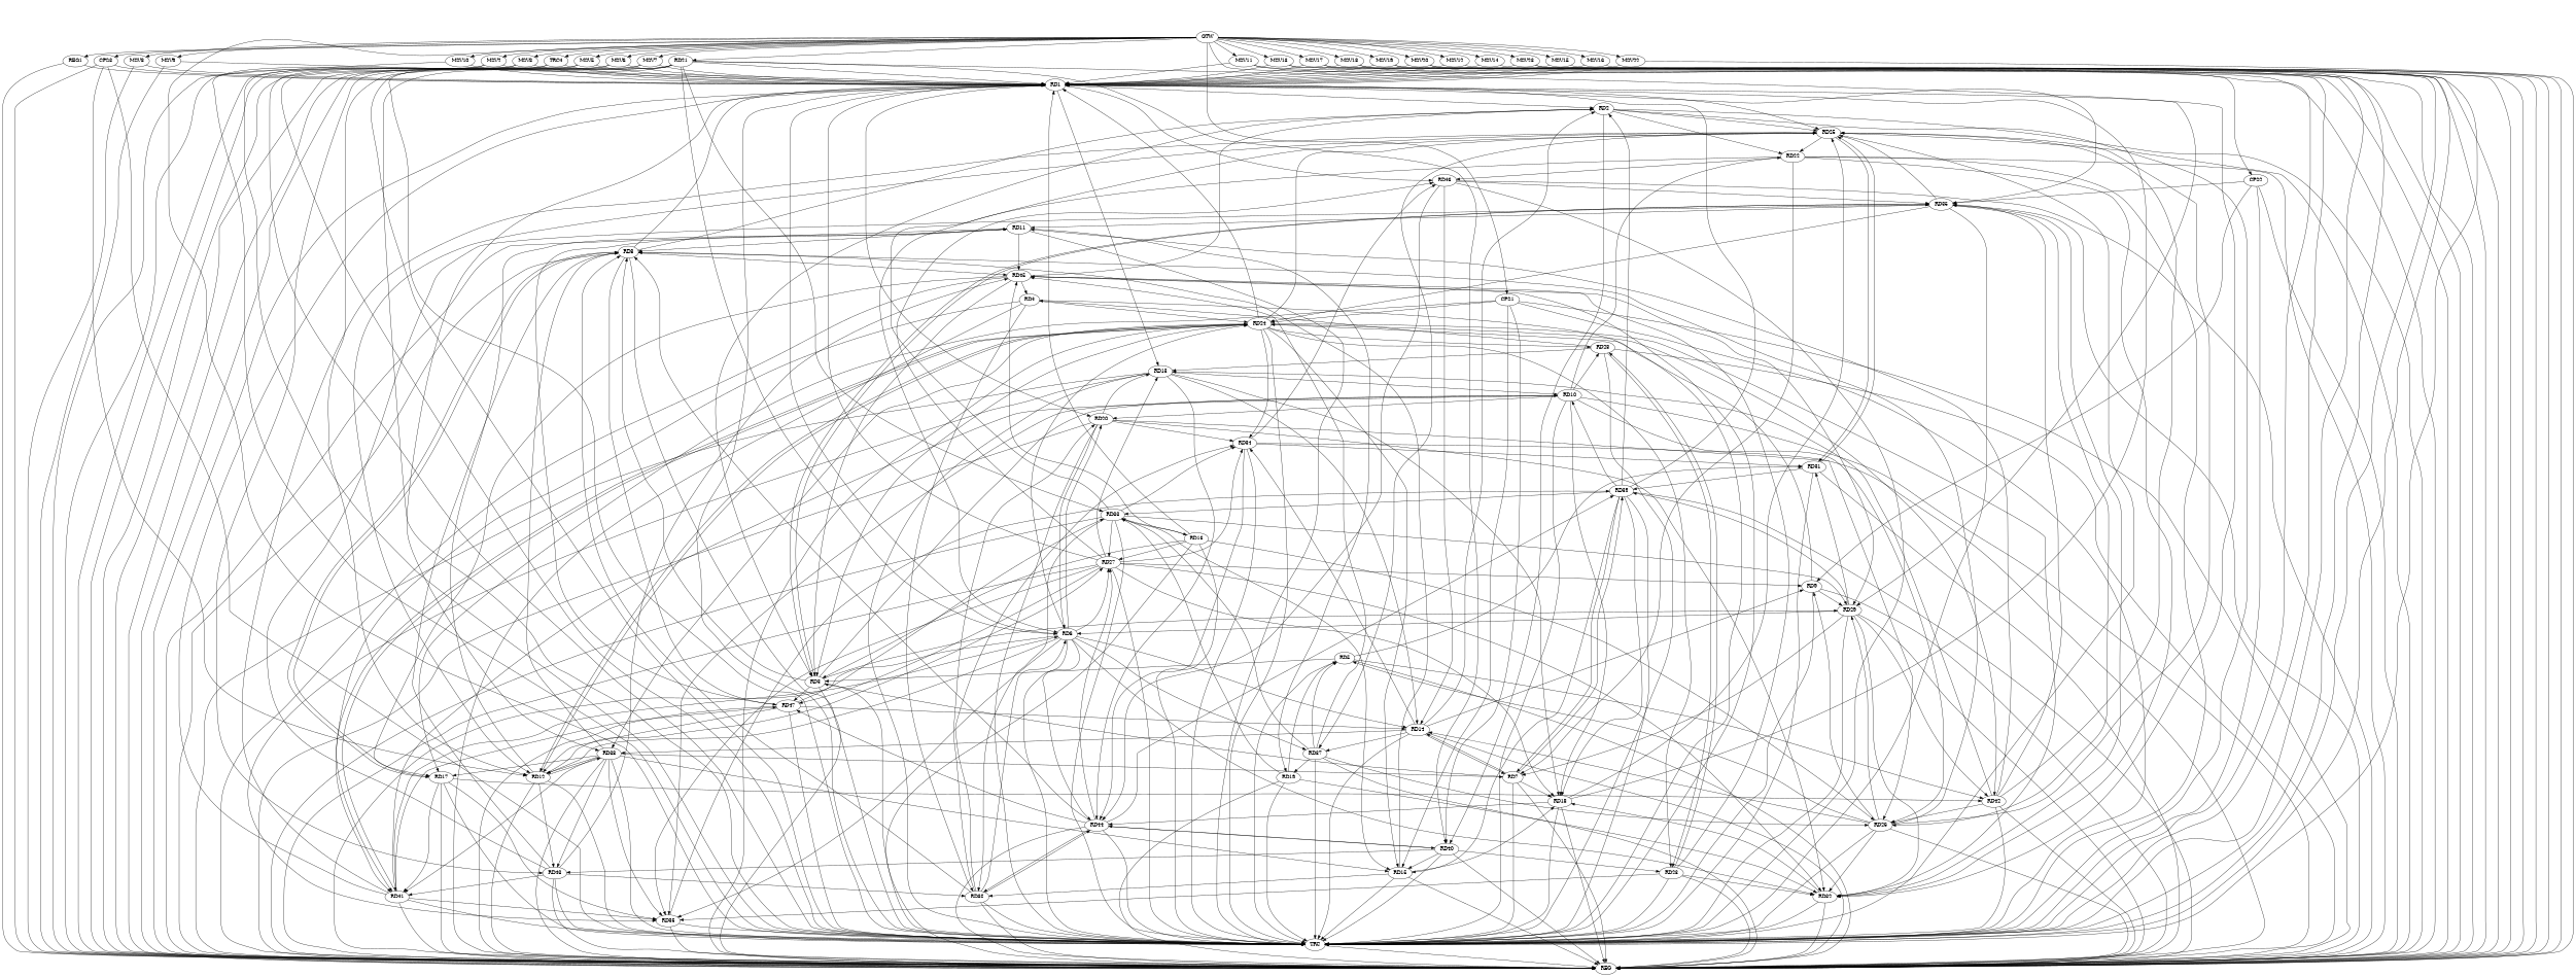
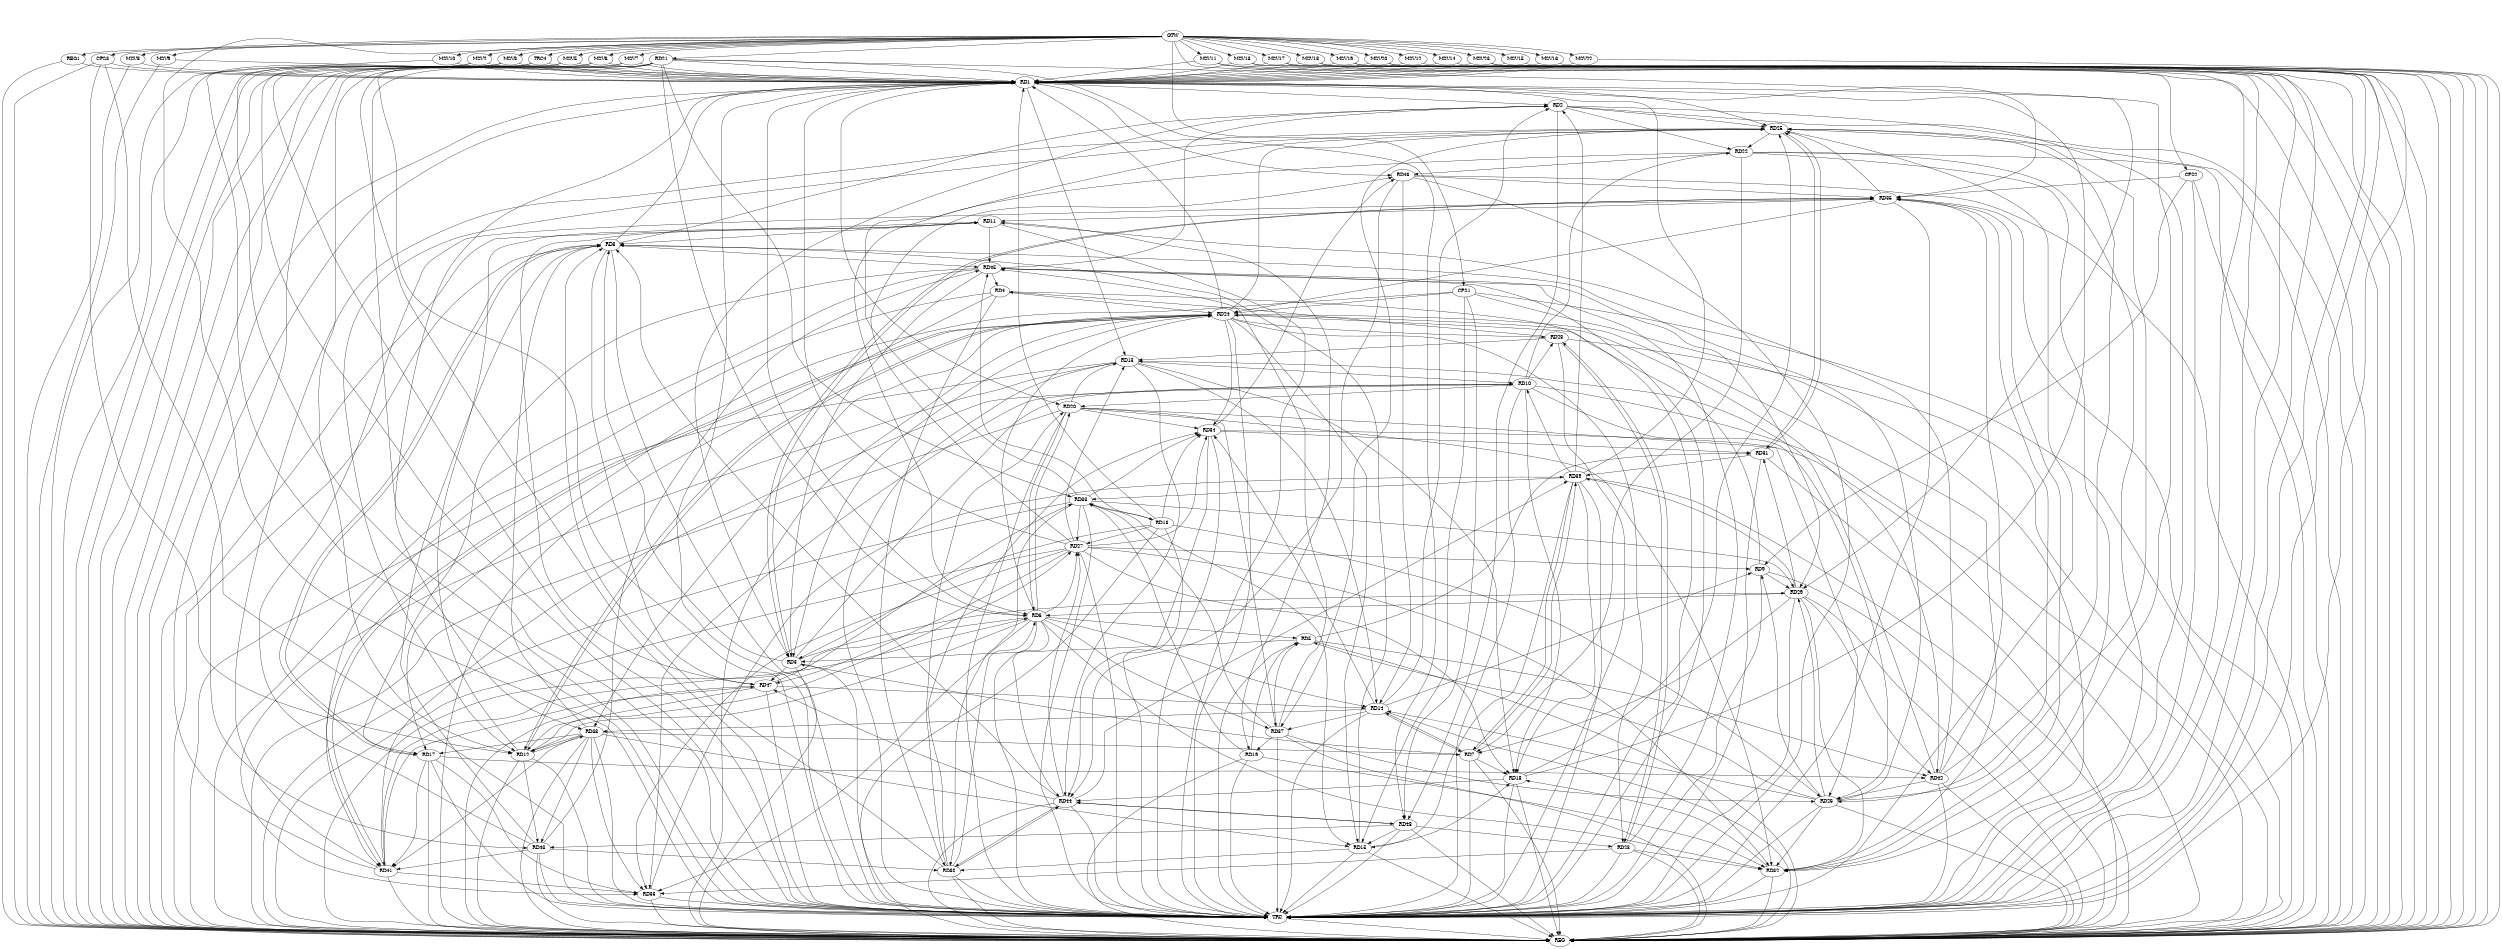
  strict digraph {
    n1 [label=RD1]
    n2 [label=RD2]
    n3 [label=RD13]
    n4 [label=RD20]
    n5 [label=RD25]
    n6 [label=RD29]
    n7 [label=RD35]
    n8 [label=RD38]
    n9 [label=RD46]
    n10 [label=REG]
    n11 [label=TRC]
    n12 [label=RD3]
    n13 [label=RD22]
-   n14 [label=RD40]
+   n14 [label=RD48]
    n15 [label=RD10]
    n16 [label=RD14]
    n17 [label=RD36]
    n18 [label=RD44]
    n19 [label=RD18]
    n20 [label=RD6]
    n21 [label=RD32]
    n22 [label=RD37]
    n23 [label=RD26]
    n24 [label=RD34]
    n25 [label=RD31]
    n26 [label=RD12]
    n27 [label=RD42]
    n28 [label=RD7]
    n29 [label=RD39]
    n30 [label=RD24]
    n31 [label=RD11]
    n32 [label=RD8]
    n33 [label=RD41]
    n34 [label=RD17]
    n35 [label=RD43]
    n36 [label=RD15]
    n37 [label=RD47]
    n38 [label=RD23]
    n39 [label=RD45]
    n40 [label=RD28]
    n41 [label=RD33]
    n42 [label=RD4]
    n43 [label=RD30]
    n44 [label=RD5]
    n45 [label=RD27]
    n46 [label=RD9]
    n47 [label=RD19]
    n48 [label=RD16]
    n49 [label=RD21]
    n50 [label=CPS1]
    n51 [label=CPS2]
    n52 [label=CPS3]
    n53 [label=GTW]
    n54 [label=REG1]
    n55 [label=MSV2]
    n56 [label=MSV3]
    n57 [label=TRC4]
    n58 [label=MSV5]
    n59 [label=MSV6]
    n60 [label=MSV7]
    n61 [label=MSV8]
    n62 [label=MSV9]
    n63 [label=MSV10]
    n64 [label=MSV11]
    n65 [label=MSV12]
    n66 [label=MSV13]
    n67 [label=MSV14]
    n68 [label=MSV15]
    n69 [label=MSV16]
    n70 [label=MSV17]
    n71 [label=MSV18]
    n72 [label=MSV19]
    n73 [label=MSV20]
    n74 [label=MSV22]
    n75 [label=MSV23]
    n1 -> n2
    n1 -> n3
    n1 -> n4
    n1 -> n5
    n1 -> n6
    n1 -> n7
    n1 -> n8
    n1 -> n9
    n1 -> n10
    n1 -> n11
    n2 -> n5
    n2 -> n10
    n2 -> n11
    n2 -> n12
    n2 -> n13
    n2 -> n14
    n3 -> n10
    n3 -> n11
    n3 -> n15
    n3 -> n16
    n3 -> n17
    n3 -> n18
    n3 -> n19
    n4 -> n3
    n4 -> n10
    n4 -> n11
    n4 -> n20
    n4 -> n21
+   n4 -> n22
    n4 -> n23
    n4 -> n24
    n5 -> n10
    n5 -> n11
    n5 -> n13
    n5 -> n22
    n5 -> n25
    n5 -> n26
    n6 -> n10
    n6 -> n11
    n6 -> n20
    n6 -> n21
    n6 -> n25
    n6 -> n27
    n6 -> n28
    n6 -> n29
    n7 -> n5
    n7 -> n10
    n7 -> n11
    n7 -> n12
    n7 -> n23
    n7 -> n30
    n7 -> n31
    n8 -> n10
    n8 -> n11
    n8 -> n17
    n8 -> n26
    n8 -> n28
    n8 -> n32
    n8 -> n33
    n8 -> n34
    n8 -> n35
    n8 -> n36
    n9 -> n7
    n9 -> n10
    n9 -> n11
    n9 -> n16
    n9 -> n18
    n11 -> n10
    n12 -> n6
    n12 -> n7
    n12 -> n10
    n12 -> n11
    n12 -> n15
    n12 -> n32
    n12 -> n37
    n13 -> n9
    n13 -> n10
    n13 -> n11
    n13 -> n20
    n13 -> n21
    n13 -> n28
    n14 -> n10
    n14 -> n11
    n14 -> n18
    n14 -> n35
    n14 -> n36
    n14 -> n38
    n15 -> n4
    n15 -> n10
    n15 -> n11
    n15 -> n13
    n15 -> n17
    n15 -> n19
    n15 -> n23
    n15 -> n33
    n15 -> n40
    n16 -> n2
    n16 -> n8
    n16 -> n10
    n16 -> n11
    n16 -> n22
    n16 -> n24
    n16 -> n28
    n16 -> n46
    n17 -> n10
    n17 -> n11
    n17 -> n29
    n18 -> n10
    n18 -> n11
    n18 -> n14
    n18 -> n29
    n18 -> n32
    n18 -> n37
    n18 -> n43
    n18 -> n45
    n19 -> n1
    n19 -> n5
    n19 -> n10
    n19 -> n11
    n19 -> n18
    n20 -> n1
    n20 -> n4
    n20 -> n10
    n20 -> n11
    n20 -> n16
    n20 -> n17
    n20 -> n18
    n20 -> n21
    n20 -> n22
    n20 -> n26
    n20 -> n30
+   n20 -> n44
    n20 -> n45
    n21 -> n7
    n21 -> n10
    n21 -> n11
    n21 -> n19
    n22 -> n10
    n22 -> n11
    n22 -> n23
    n22 -> n39
    n22 -> n41
    n22 -> n44
    n22 -> n47
    n23 -> n5
    n23 -> n6
    n23 -> n10
    n23 -> n11
    n23 -> n16
    n23 -> n21
    n23 -> n32
    n23 -> n44
    n23 -> n46
    n24 -> n9
    n24 -> n10
    n24 -> n11
    n24 -> n18
    n24 -> n25
    n25 -> n5
    n25 -> n10
    n25 -> n11
    n25 -> n29
    n26 -> n8
    n26 -> n10
    n26 -> n11
    n26 -> n30
    n26 -> n31
    n26 -> n35
    n26 -> n45
    n27 -> n3
    n27 -> n5
    n27 -> n7
    n27 -> n10
    n27 -> n11
    n27 -> n23
    n27 -> n31
    n28 -> n10
    n28 -> n11
    n28 -> n12
    n28 -> n16
    n28 -> n19
    n28 -> n29
    n29 -> n1
    n29 -> n2
    n29 -> n10
    n29 -> n11
    n29 -> n15
    n29 -> n19
    n29 -> n28
    n29 -> n36
    n29 -> n41
    n30 -> n1
    n30 -> n5
    n30 -> n8
    n30 -> n10
    n30 -> n11
    n30 -> n12
    n30 -> n21
    n30 -> n24
    n30 -> n26
    n30 -> n27
    n30 -> n33
    n30 -> n36
    n30 -> n38
    n30 -> n40
    n31 -> n10
    n31 -> n11
    n31 -> n32
    n31 -> n39
    n31 -> n47
    n32 -> n1
    n32 -> n2
    n32 -> n10
    n32 -> n11
    n32 -> n34
    n32 -> n37
    n32 -> n39
    n33 -> n1
    n33 -> n5
    n33 -> n10
-   n33 -> n11
    n33 -> n17
    n33 -> n20
    n33 -> n30
    n33 -> n37
    n34 -> n10
    n34 -> n11
    n34 -> n17
    n34 -> n27
    n34 -> n32
    n34 -> n33
    n35 -> n7
    n35 -> n10
    n35 -> n11
    n35 -> n32
    n35 -> n33
    n35 -> n39
    n35 -> n43
    n36 -> n10
    n36 -> n11
    n36 -> n19
    n36 -> n32
    n36 -> n43
    n37 -> n10
    n37 -> n11
    n37 -> n16
    n37 -> n26
    n37 -> n31
    n37 -> n41
    n38 -> n10
    n38 -> n11
    n38 -> n17
    n38 -> n21
    n38 -> n39
    n38 -> n40
    n39 -> n2
    n39 -> n6
    n39 -> n10
    n39 -> n11
    n39 -> n12
    n39 -> n34
    n39 -> n42
    n40 -> n3
    n40 -> n10
    n40 -> n11
    n40 -> n38
    n40 -> n42
    n41 -> n5
    n41 -> n6
    n41 -> n10
    n41 -> n11
    n41 -> n24
    n41 -> n36
    n41 -> n43
    n41 -> n45
    n41 -> n48
    n42 -> n10
    n42 -> n11
    n42 -> n30
    n42 -> n33
    n42 -> n43
    n43 -> n4
    n43 -> n10
    n43 -> n11
    n43 -> n18
    n43 -> n20
    n43 -> n24
    n43 -> n32
    n44 -> n10
    n44 -> n11
    n44 -> n12
    n44 -> n25
    n44 -> n27
    n45 -> n1
    n45 -> n3
    n45 -> n9
    n45 -> n10
    n45 -> n11
    n45 -> n17
    n45 -> n19
    n45 -> n21
    n45 -> n24
    n45 -> n37
    n45 -> n46
    n46 -> n6
    n46 -> n10
    n46 -> n11
    n46 -> n30
    n47 -> n10
    n47 -> n11
    n47 -> n21
    n47 -> n41
    n47 -> n44
    n48 -> n1
    n48 -> n10
    n48 -> n11
    n48 -> n12
    n48 -> n23
+   n48 -> n24
    n48 -> n39
    n48 -> n45
    n49 -> n1
    n49 -> n10
    n49 -> n11
    n49 -> n14
    n49 -> n20
    n49 -> n21
    n49 -> n26
    n49 -> n35
    n49 -> n41
    n50 -> n10
    n50 -> n11
    n50 -> n14
    n50 -> n30
    n50 -> n34
    n50 -> n36
    n51 -> n7
    n51 -> n10
    n51 -> n11
    n51 -> n46
    n52 -> n1
    n52 -> n10
    n52 -> n11
    n52 -> n26
    n53 -> n11
    n53 -> n49
    n53 -> n50
    n53 -> n51
    n53 -> n52
    n53 -> n54
    n53 -> n55
    n53 -> n56
    n53 -> n57
    n53 -> n58
    n53 -> n59
    n53 -> n60
    n53 -> n61
    n53 -> n62
    n53 -> n63
    n53 -> n64
    n53 -> n65
    n53 -> n66
    n53 -> n67
    n53 -> n68
    n53 -> n69
    n53 -> n70
    n53 -> n71
    n53 -> n72
    n53 -> n73
    n53 -> n74
    n53 -> n75
    n54 -> n1
    n54 -> n10
    n55 -> n1
    n55 -> n10
    n55 -> n11
    n56 -> n1
    n56 -> n10
    n56 -> n11
    n57 -> n1
    n57 -> n10
    n57 -> n11
    n58 -> n1
    n58 -> n10
    n58 -> n11
    n59 -> n1
    n59 -> n10
    n59 -> n11
    n60 -> n1
    n60 -> n10
    n60 -> n11
    n61 -> n1
    n61 -> n10
    n62 -> n1
    n62 -> n10
    n63 -> n1
    n63 -> n10
    n64 -> n1
    n64 -> n10
    n64 -> n11
    n65 -> n1
    n65 -> n10
    n66 -> n1
    n66 -> n10
    n66 -> n11
    n67 -> n1
    n67 -> n10
    n68 -> n1
    n68 -> n10
    n69 -> n1
    n69 -> n10
    n70 -> n1
    n70 -> n10
    n70 -> n11
    n71 -> n1
    n71 -> n10
    n71 -> n11
    n72 -> n1
    n72 -> n10
    n72 -> n11
    n73 -> n1
    n73 -> n10
    n73 -> n11
    n74 -> n1
    n74 -> n10
    n75 -> n1
    n75 -> n10
    n75 -> n11
  }
